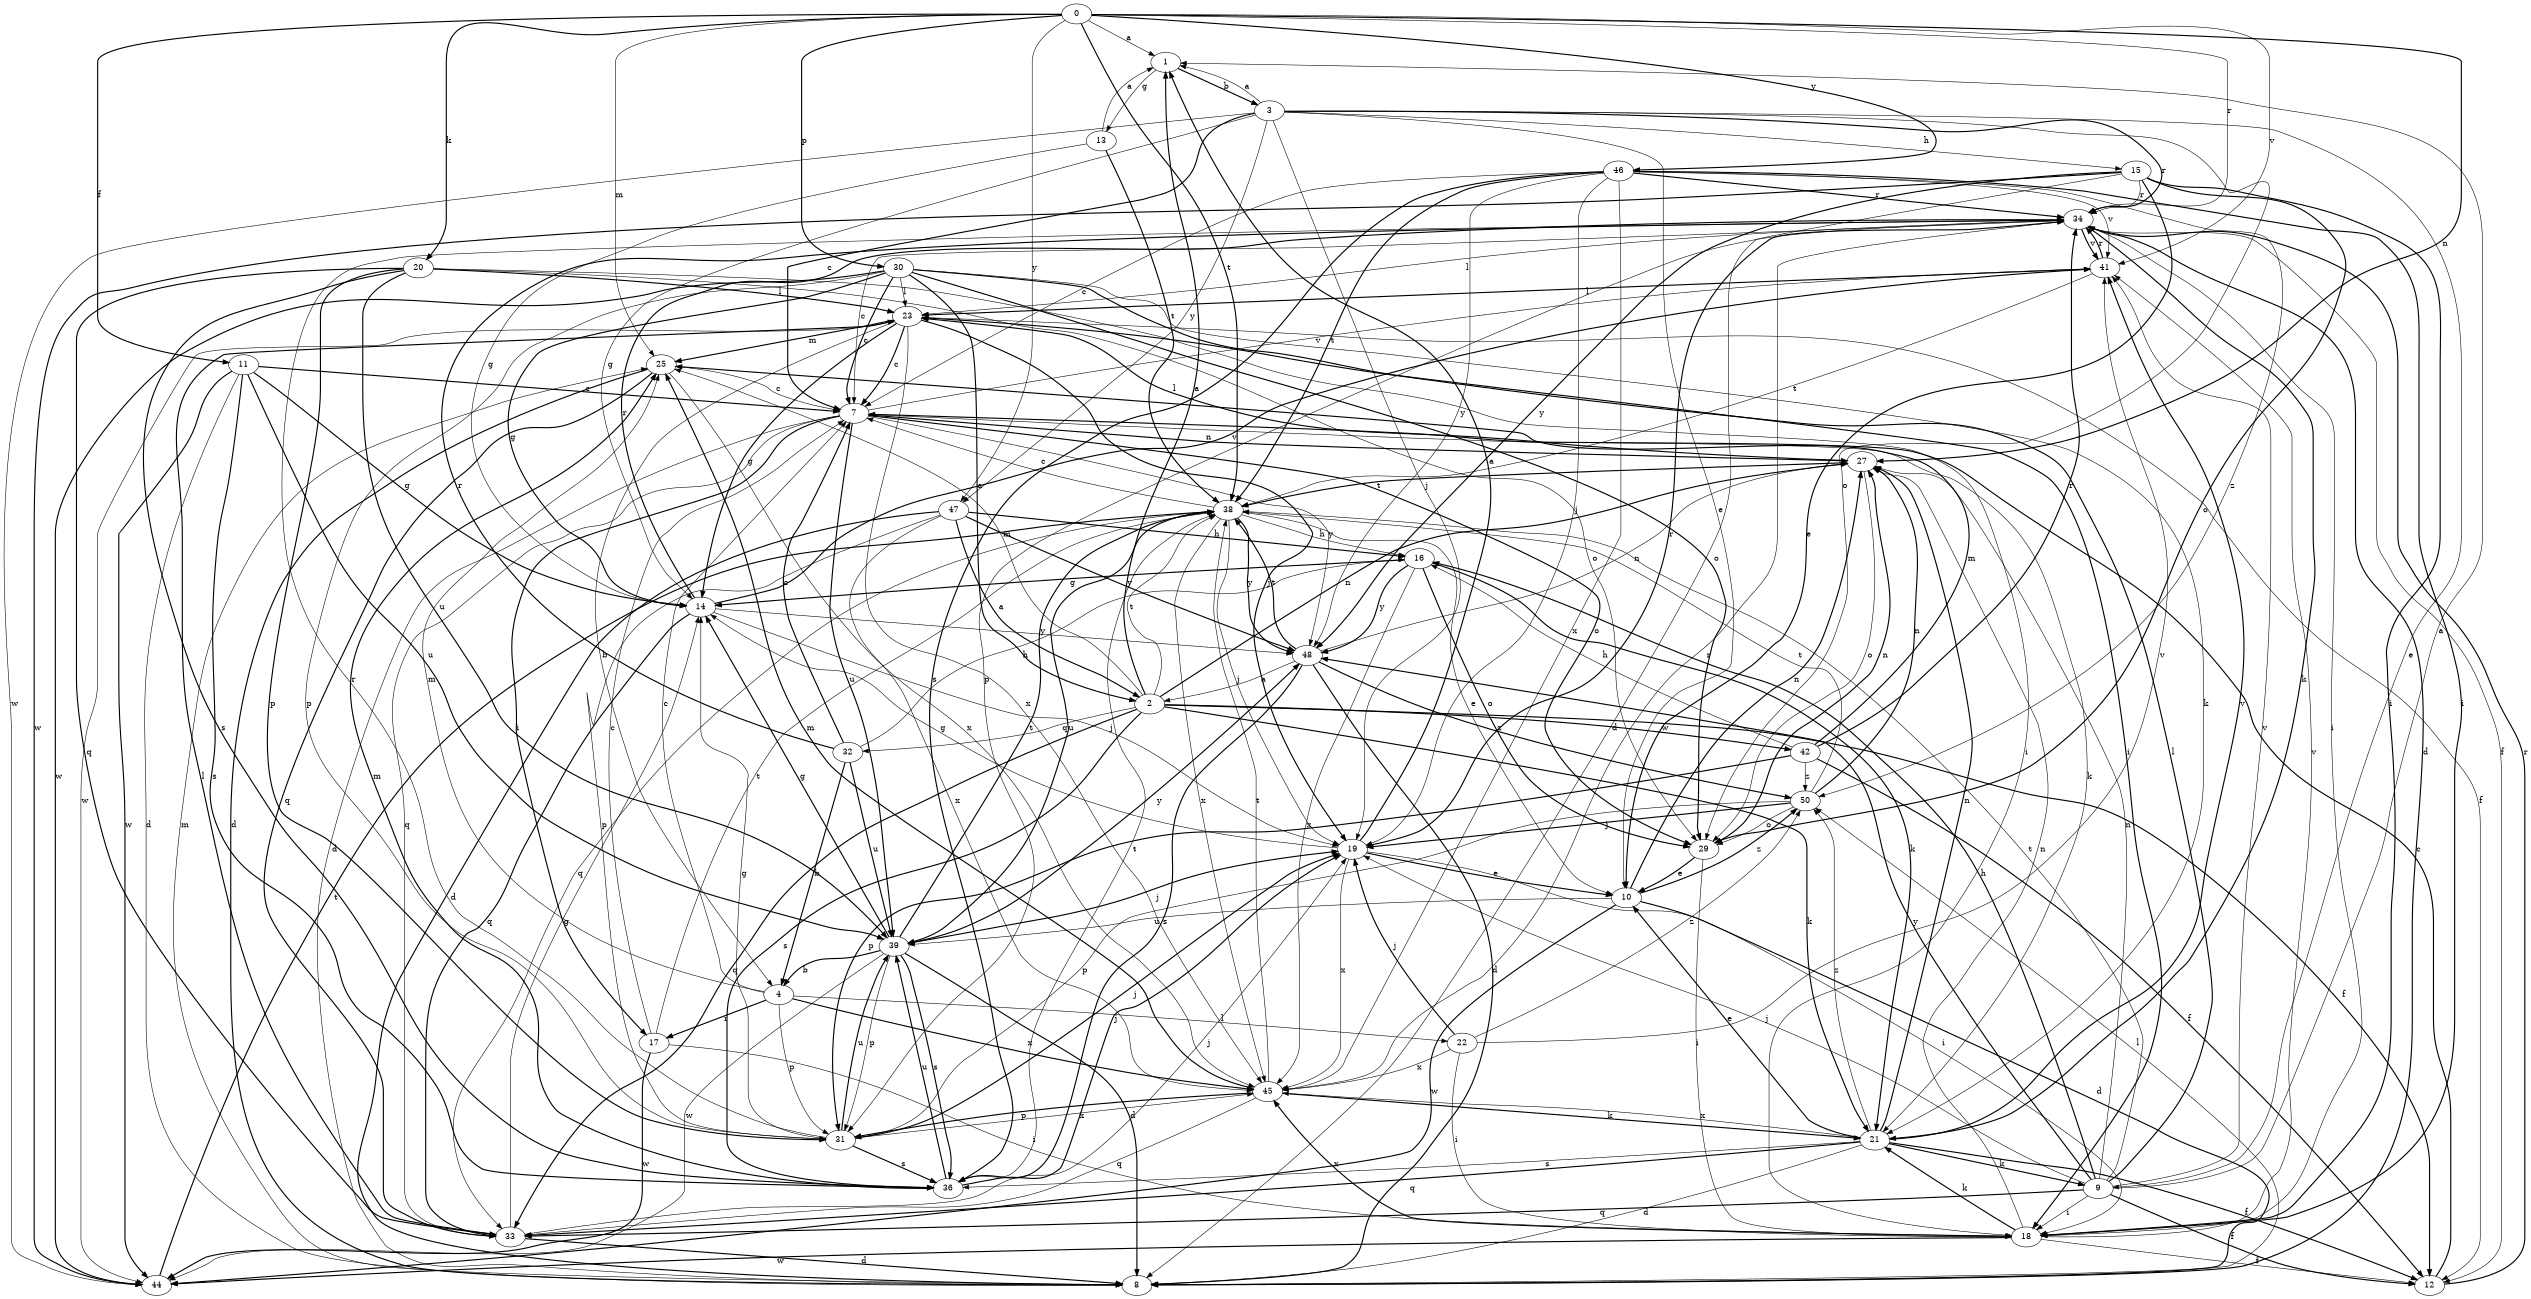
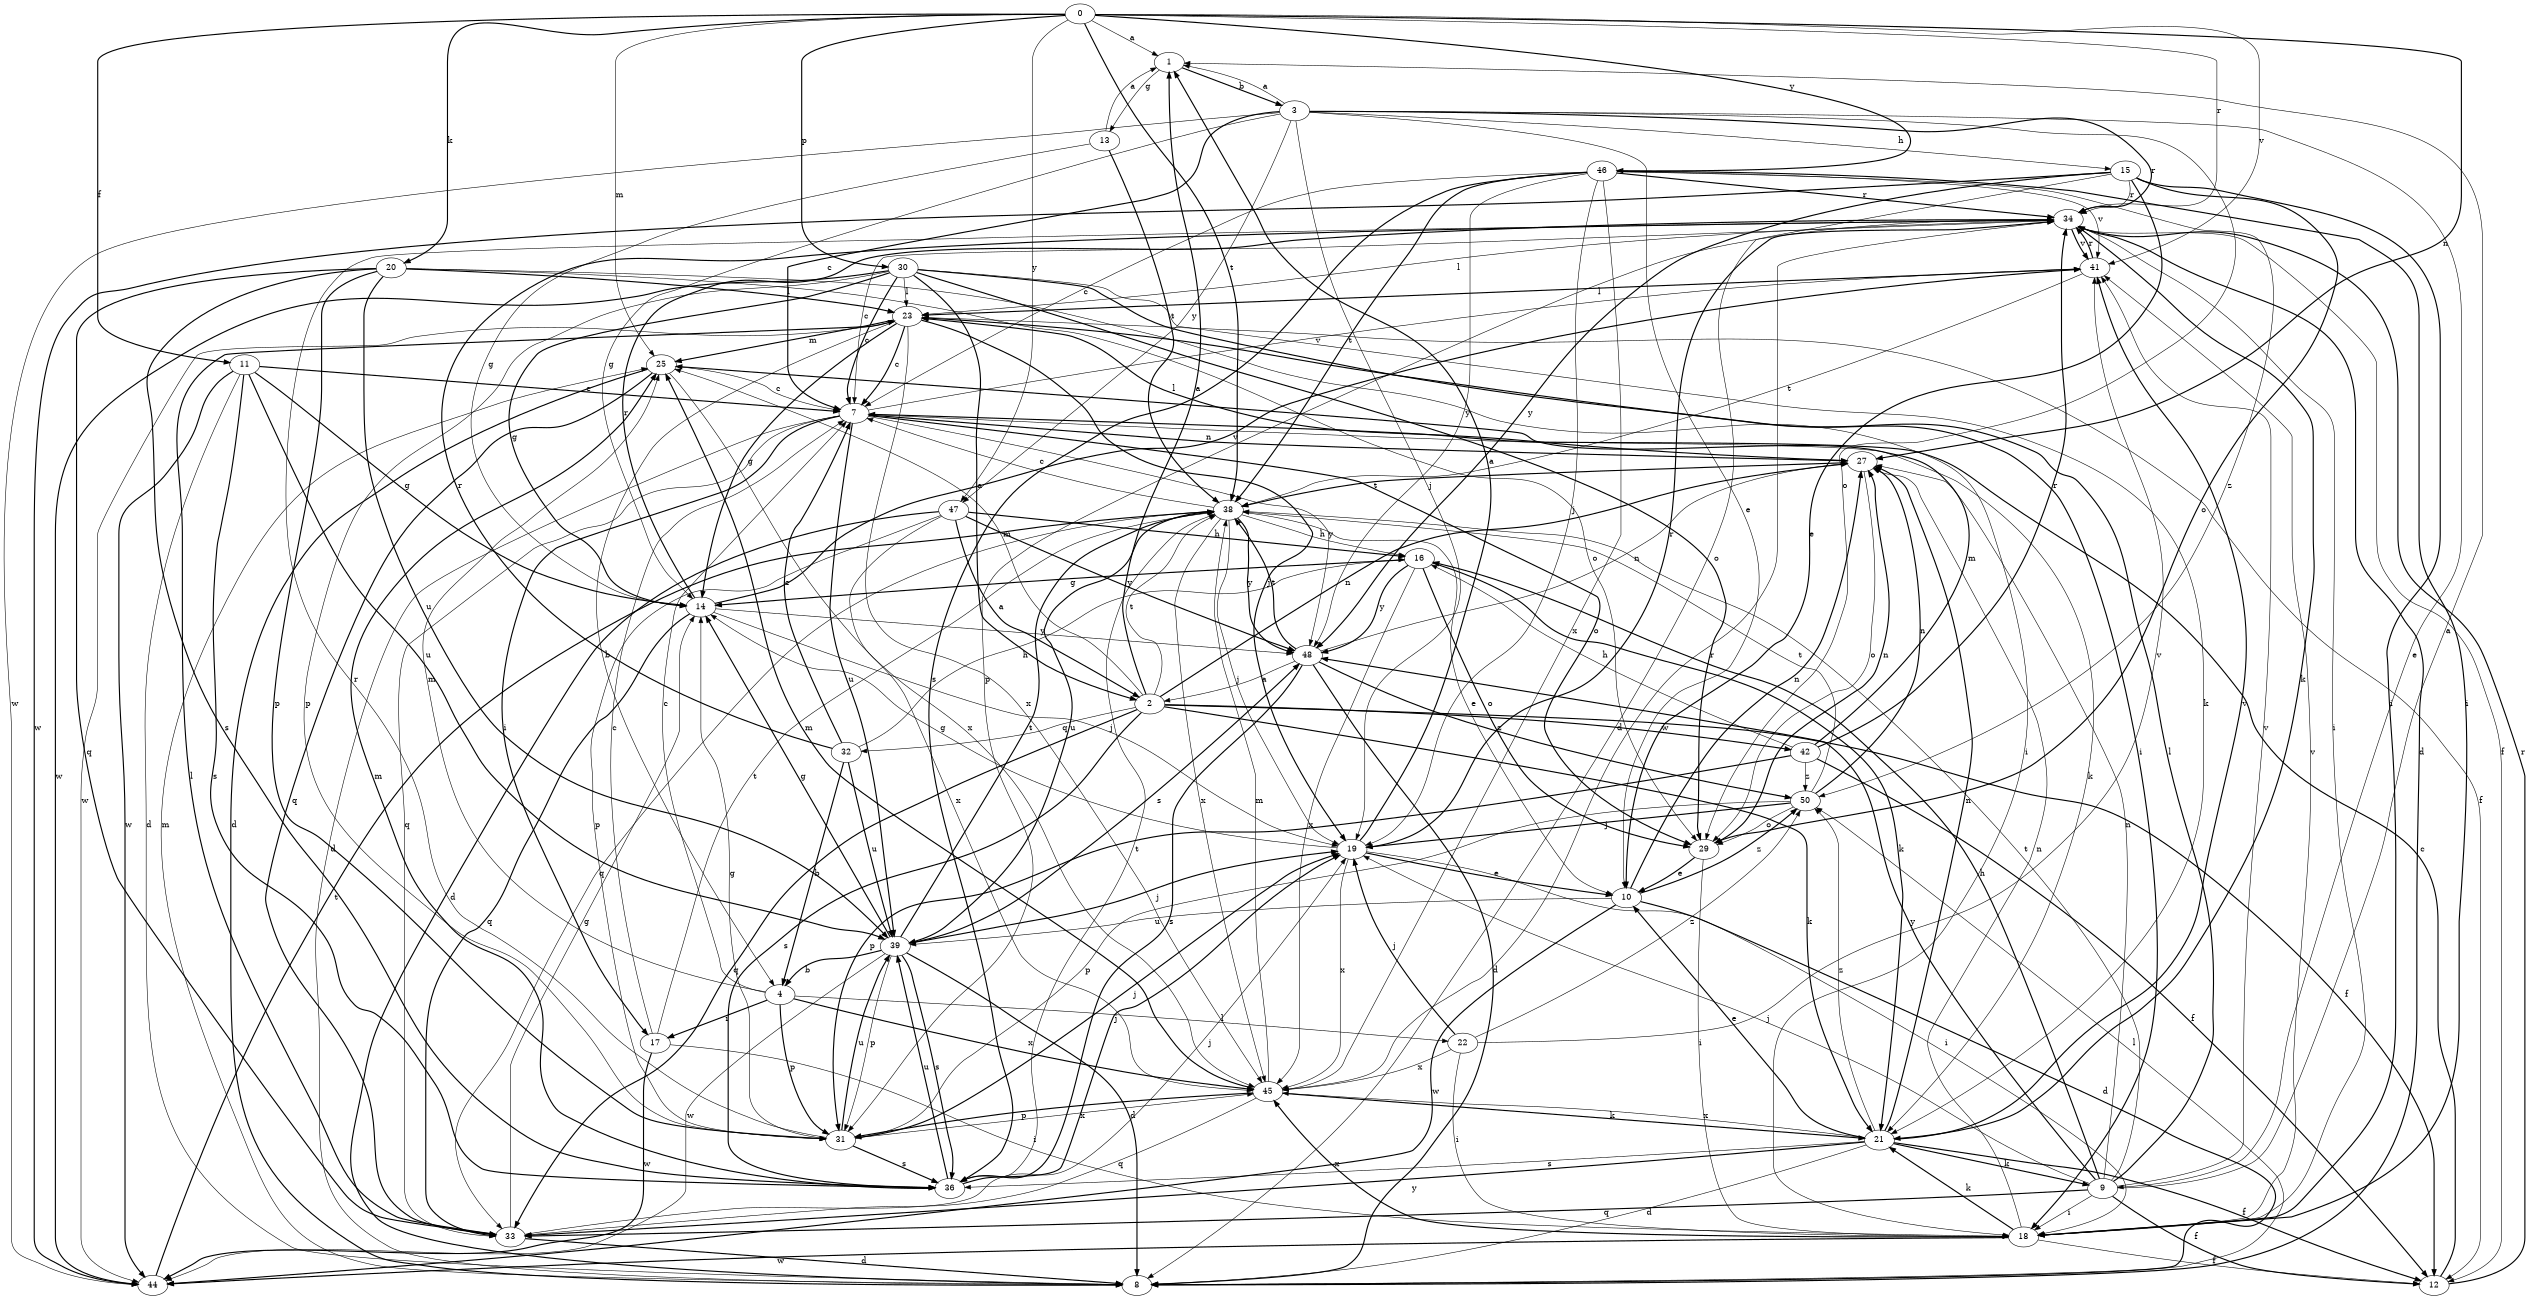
  strict digraph {
    edge [style=bold]
    0
    1
    11
    20
    25
    27
    30
    34
    38
    41
    46
    47
    3
    13
    36
    7
    14
    44
    8
    39
    33
    29
    31
    18
    23
    45
    2
    21
    12
    10
    19
    48
    16
    50
    9
    15
    32
    42
    4
    17
    22
    0 -> 1 [label=a style=solid]
    0 -> 11 [label=f]
    0 -> 20 [label=k]
    0 -> 25 [label=m style=solid]
    0 -> 27 [label=n]
    0 -> 30 [label=p]
    0 -> 34 [label=r style=solid]
    0 -> 38 [label=t]
    0 -> 41 [label=v style=solid]
    0 -> 46 [label=y]
    0 -> 47 [label=y style=solid]
    1 -> 3 [label=b]
    1 -> 13 [label=g style=solid]
    11 -> 36 [label=s]
    11 -> 7 [label=c]
    11 -> 14 [label=g]
    11 -> 44 [label=w]
    11 -> 8 [label=d style=solid]
    11 -> 39 [label=u]
    20 -> 36 [label=s]
    20 -> 39 [label=u]
    20 -> 33 [label=q]
    20 -> 29 [label=o style=solid]
    20 -> 31 [label=p]
    20 -> 18 [label=i style=solid]
    20 -> 23 [label=l]
    25 -> 7 [label=c style=solid]
    25 -> 8 [label=d]
    25 -> 33 [label=q]
    25 -> 45 [label=x style=solid]
    27 -> 38 [label=t]
    27 -> 29 [label=o style=solid]
    27 -> 23 [label=l]
    30 -> 7 [label=c]
    30 -> 14 [label=g]
    30 -> 44 [label=w]
    30 -> 29 [label=o]
    30 -> 31 [label=p style=solid]
    30 -> 18 [label=i]
    30 -> 23 [label=l style=solid]
    30 -> 2 [label=a]
    30 -> 21 [label=k style=solid]
    34 -> 41 [label=v]
    34 -> 7 [label=c style=solid]
    34 -> 8 [label=d]
    34 -> 31 [label=p style=solid]
    34 -> 18 [label=i style=solid]
    34 -> 23 [label=l style=solid]
    34 -> 21 [label=k]
    34 -> 12 [label=f style=solid]
    38 -> 7 [label=c style=solid]
    38 -> 39 [label=u]
    38 -> 33 [label=q style=solid]
    38 -> 45 [label=x style=solid]
    38 -> 10 [label=e style=solid]
    38 -> 19 [label=j style=solid]
    38 -> 48 [label=y]
    38 -> 16 [label=h style=solid]
    41 -> 34 [label=r]
    41 -> 38 [label=t style=solid]
    41 -> 23 [label=l]
    46 -> 34 [label=r]
    46 -> 38 [label=t]
    46 -> 41 [label=v style=solid]
    46 -> 36 [label=s]
    46 -> 7 [label=c style=solid]
    46 -> 18 [label=i]
    46 -> 45 [label=x style=solid]
    46 -> 19 [label=j style=solid]
    46 -> 48 [label=y style=solid]
    46 -> 50 [label=z style=solid]
    47 -> 8 [label=d]
    47 -> 31 [label=p style=solid]
    47 -> 45 [label=x style=solid]
    47 -> 2 [label=a]
    47 -> 48 [label=y]
    47 -> 16 [label=h]
    3 -> 1 [label=a style=solid]
    3 -> 34 [label=r]
    3 -> 47 [label=y style=solid]
    3 -> 7 [label=c]
    3 -> 14 [label=g style=solid]
    3 -> 44 [label=w style=solid]
    3 -> 29 [label=o style=solid]
    3 -> 10 [label=e style=solid]
    3 -> 19 [label=j style=solid]
    3 -> 9 [label=e style=solid]
    3 -> 15 [label=h style=solid]
    13 -> 1 [label=a style=solid]
    13 -> 38 [label=t]
    13 -> 14 [label=g style=solid]
    36 -> 25 [label=m]
    36 -> 38 [label=t style=solid]
    36 -> 39 [label=u]
    36 -> 19 [label=j]
    7 -> 27 [label=n]
    7 -> 41 [label=v style=solid]
    7 -> 8 [label=d style=solid]
    7 -> 39 [label=u]
    7 -> 33 [label=q style=solid]
    7 -> 29 [label=o]
    7 -> 21 [label=k style=solid]
    7 -> 48 [label=y style=solid]
    7 -> 17 [label=i]
    14 -> 34 [label=r]
    14 -> 41 [label=v]
    14 -> 33 [label=q]
    14 -> 19 [label=j style=solid]
    14 -> 48 [label=y style=solid]
    44 -> 38 [label=t]
    8 -> 25 [label=m style=solid]
    8 -> 50 [label=l style=solid]
    39 -> 38 [label=t]
    39 -> 36 [label=s]
    39 -> 14 [label=g]
    39 -> 44 [label=w style=solid]
    39 -> 8 [label=d]
    39 -> 31 [label=p style=solid]
    39 -> 19 [label=j]
-   39 -> 48 [label=y]
+   39 -> 48 [label=s]
    39 -> 4 [label=b]
    33 -> 14 [label=g style=solid]
    33 -> 8 [label=d]
    33 -> 23 [label=l]
    33 -> 19 [label=j style=solid]
    29 -> 27 [label=n]
    29 -> 18 [label=i style=solid]
    29 -> 10 [label=e]
    31 -> 34 [label=r style=solid]
    31 -> 36 [label=s]
    31 -> 14 [label=g style=solid]
    31 -> 39 [label=u]
    31 -> 45 [label=x style=solid]
    31 -> 19 [label=j]
    18 -> 27 [label=n style=solid]
    18 -> 41 [label=v style=solid]
    18 -> 44 [label=w]
    18 -> 45 [label=x]
    18 -> 21 [label=k]
    18 -> 12 [label=f style=solid]
    23 -> 25 [label=m]
    23 -> 7 [label=c]
    23 -> 14 [label=g]
    23 -> 44 [label=w style=solid]
    23 -> 45 [label=x style=solid]
    23 -> 12 [label=f style=solid]
    23 -> 19 [label=j]
    23 -> 4 [label=b style=solid]
    45 -> 25 [label=m]
    45 -> 34 [label=r style=solid]
-   45 -> 38 [label=t style=solid]
+   45 -> 38 [label=m style=solid]
    45 -> 33 [label=q style=solid]
    45 -> 31 [label=p]
    45 -> 21 [label=k]
    2 -> 1 [label=a]
    2 -> 25 [label=m style=solid]
    2 -> 27 [label=n]
    2 -> 38 [label=t style=solid]
    2 -> 36 [label=s]
    2 -> 33 [label=q]
    2 -> 21 [label=k]
    2 -> 12 [label=f]
    2 -> 32 [label=q style=solid]
    2 -> 42 [label=w]
    21 -> 27 [label=n]
    21 -> 41 [label=v]
    21 -> 36 [label=s style=solid]
    21 -> 8 [label=d style=solid]
-   21 -> 33 [label=q]
+   21 -> 33 [label=y]
    21 -> 45 [label=x style=solid]
    21 -> 12 [label=f]
    21 -> 10 [label=e]
    21 -> 50 [label=z style=solid]
    21 -> 9 [label=k]
    12 -> 34 [label=r]
    12 -> 7 [label=c]
    10 -> 27 [label=n]
    10 -> 44 [label=w]
    10 -> 8 [label=d]
    10 -> 39 [label=u style=solid]
    10 -> 50 [label=z]
    19 -> 1 [label=a]
    19 -> 34 [label=r]
    19 -> 14 [label=g style=solid]
    19 -> 18 [label=i style=solid]
    19 -> 45 [label=x style=solid]
    19 -> 10 [label=e]
    48 -> 27 [label=n style=solid]
    48 -> 38 [label=t]
    48 -> 36 [label=s]
    48 -> 8 [label=d]
    48 -> 2 [label=a style=solid]
    48 -> 50 [label=z]
    16 -> 14 [label=g]
    16 -> 29 [label=o]
    16 -> 45 [label=x style=solid]
    16 -> 21 [label=k]
    16 -> 48 [label=y]
    50 -> 27 [label=n]
    50 -> 38 [label=t style=solid]
    50 -> 29 [label=o style=solid]
    50 -> 31 [label=p style=solid]
    50 -> 19 [label=j]
    9 -> 1 [label=a style=solid]
    9 -> 27 [label=n style=solid]
    9 -> 38 [label=t style=solid]
    9 -> 41 [label=v style=solid]
    9 -> 33 [label=q]
    9 -> 18 [label=i style=solid]
    9 -> 23 [label=l]
    9 -> 12 [label=f]
    9 -> 19 [label=j style=solid]
    9 -> 48 [label=y]
    9 -> 16 [label=h]
    15 -> 34 [label=r style=solid]
    15 -> 44 [label=w]
    15 -> 8 [label=d style=solid]
    15 -> 29 [label=o]
    15 -> 18 [label=i]
    15 -> 10 [label=e]
    15 -> 48 [label=y]
    32 -> 34 [label=r]
    32 -> 7 [label=c]
    32 -> 39 [label=u]
    32 -> 16 [label=h style=solid]
    32 -> 4 [label=b]
    42 -> 25 [label=m]
    42 -> 34 [label=r]
    42 -> 31 [label=p]
    42 -> 12 [label=f]
    42 -> 16 [label=h style=solid]
    42 -> 50 [label=z style=solid]
    4 -> 25 [label=m style=solid]
    4 -> 7 [label=c style=solid]
-   4 -> 31 [label=p style=solid]
+   4 -> 31 [label=p]
    4 -> 45 [label=x]
    4 -> 17 [label=i]
    4 -> 22 [label=l style=solid]
    17 -> 38 [label=t style=solid]
    17 -> 7 [label=c style=solid]
    17 -> 44 [label=w]
    17 -> 18 [label=i style=solid]
    22 -> 41 [label=v style=solid]
    22 -> 18 [label=i style=solid]
    22 -> 45 [label=x style=solid]
    22 -> 19 [label=j]
    22 -> 50 [label=z style=solid]
  }
